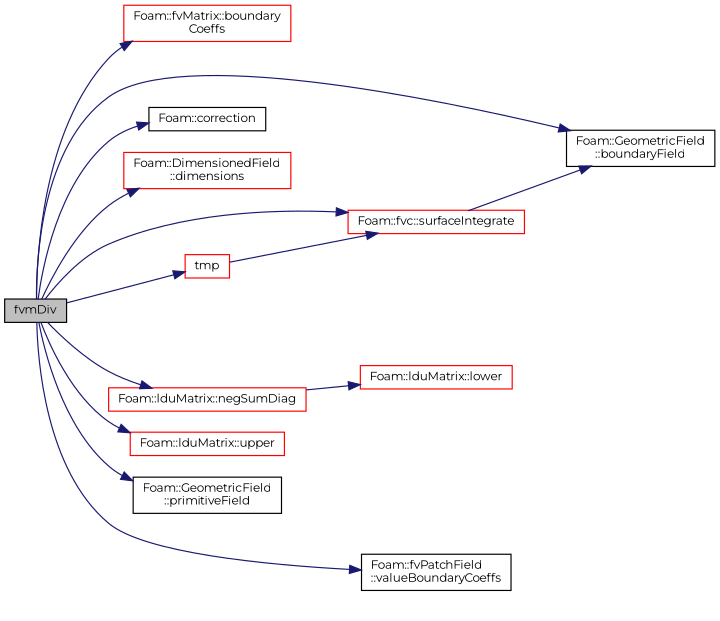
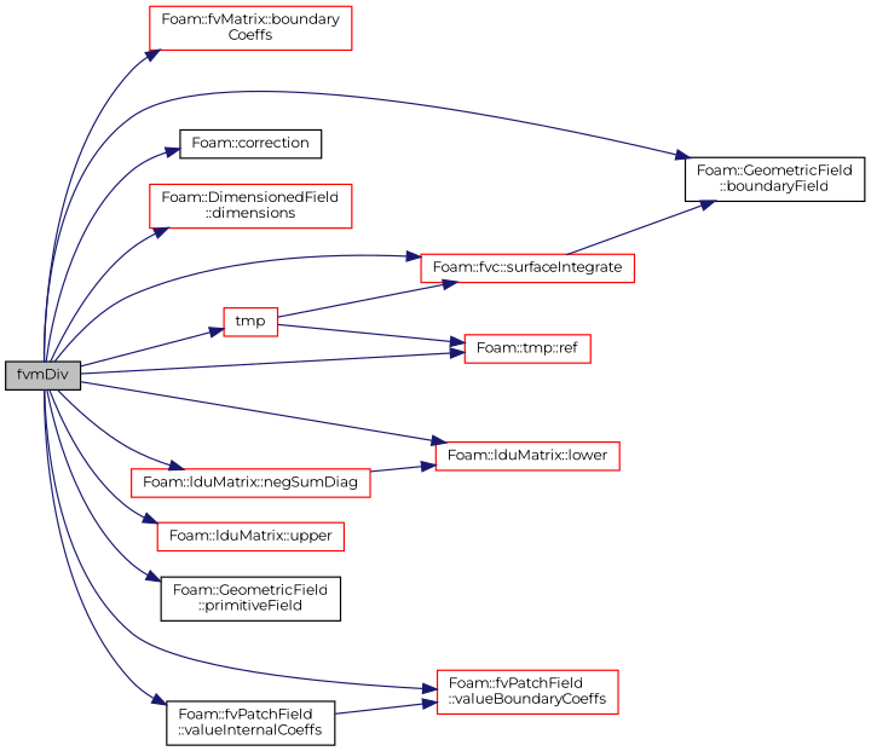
  digraph {
    fontname=Montserrat
    rankdir=LR
    node [color=red fontname=Montserrat fontsize=10 shape=record]
    edge [color=midnightblue fontname=Montserrat fontsize=10 labelfontname=Helvetica labelfontsize=10 style=solid]
    n1 [color=black fillcolor=grey75 fontcolor=black height=0.2 label=fvmDiv style=filled width=0.4]
    n2 [height=0.2 label="Foam::fvMatrix::boundary\lCoeffs" width=0.4]
    n3 [color=black height=0.2 label="Foam::GeometricField\l::boundaryField" width=0.4]
    n4 [color=black height=0.2 label="Foam::correction" width=0.4]
    n5 [height=0.2 label="Foam::DimensionedField\l::dimensions" width=0.4]
    n6 [height=0.2 label=tmp width=0.4]
    n7 [height=0.2 label="Foam::fvc::surfaceIntegrate" width=0.4]
+   n8 [height=0.2 label="Foam::tmp::ref" width=0.4]
    n9 [height=0.2 label="Foam::lduMatrix::lower" width=0.4]
    n10 [height=0.2 label="Foam::lduMatrix::negSumDiag" width=0.4]
    n11 [height=0.2 label="Foam::lduMatrix::upper" width=0.4]
    n12 [color=black height=0.2 label="Foam::GeometricField\l::primitiveField" width=0.4]
-   n13 [color=black height=0.2 label="Foam::fvPatchField\l::valueBoundaryCoeffs" width=0.4]
+   n13 [height=0.2 label="Foam::fvPatchField\l::valueBoundaryCoeffs" width=0.4]
+   n14 [color=black height=0.2 label="Foam::fvPatchField\l::valueInternalCoeffs" width=0.4]
    n1 -> n2
    n1 -> n3
    n1 -> n4
    n1 -> n5
    n1 -> n6
    n1 -> n7
+   n1 -> n8
+   n1 -> n9
    n1 -> n10
    n1 -> n11
    n1 -> n12
    n1 -> n13
+   n1 -> n14
    n6 -> n7
+   n6 -> n8
    n7 -> n3
    n10 -> n9
+   n14 -> n13
  }
